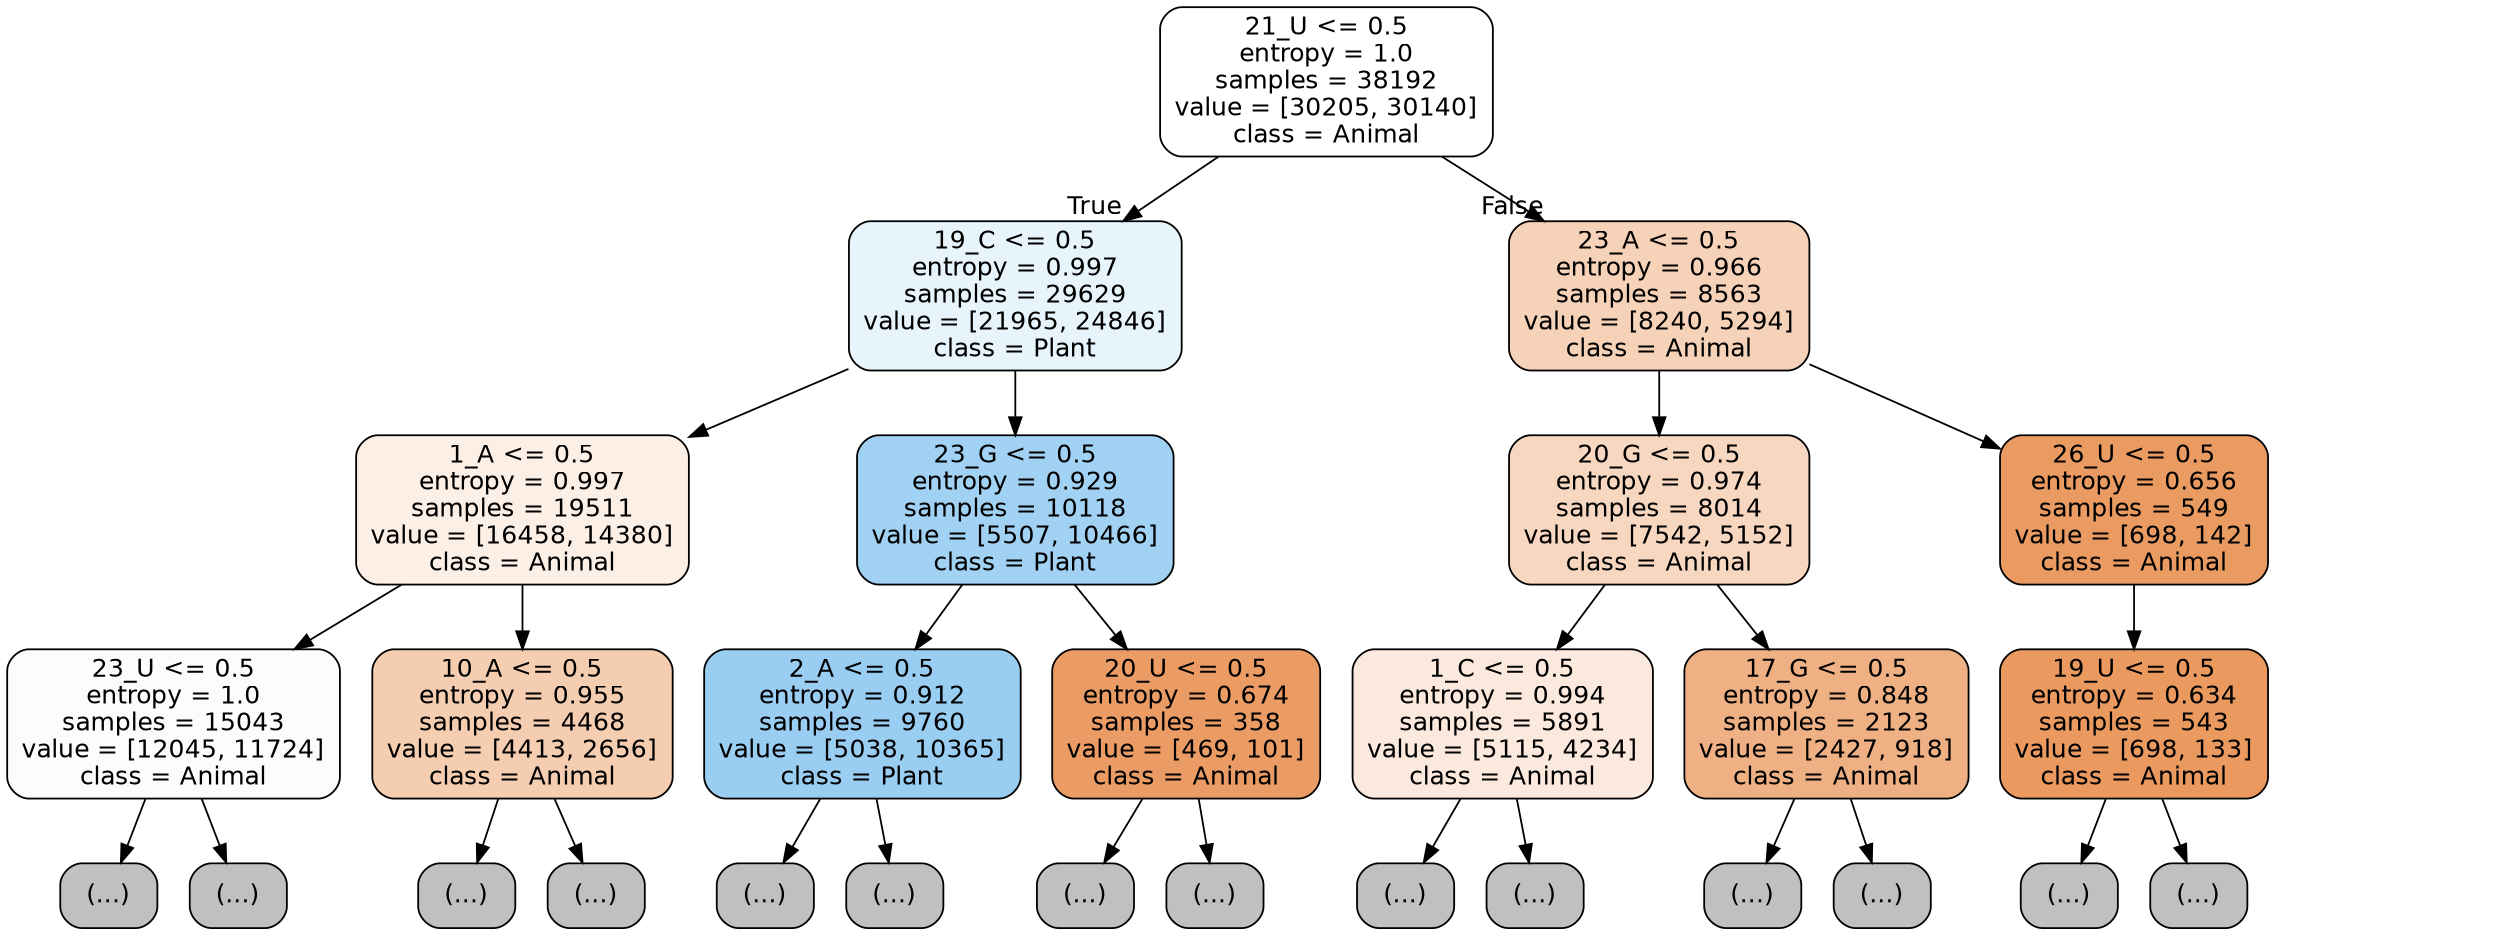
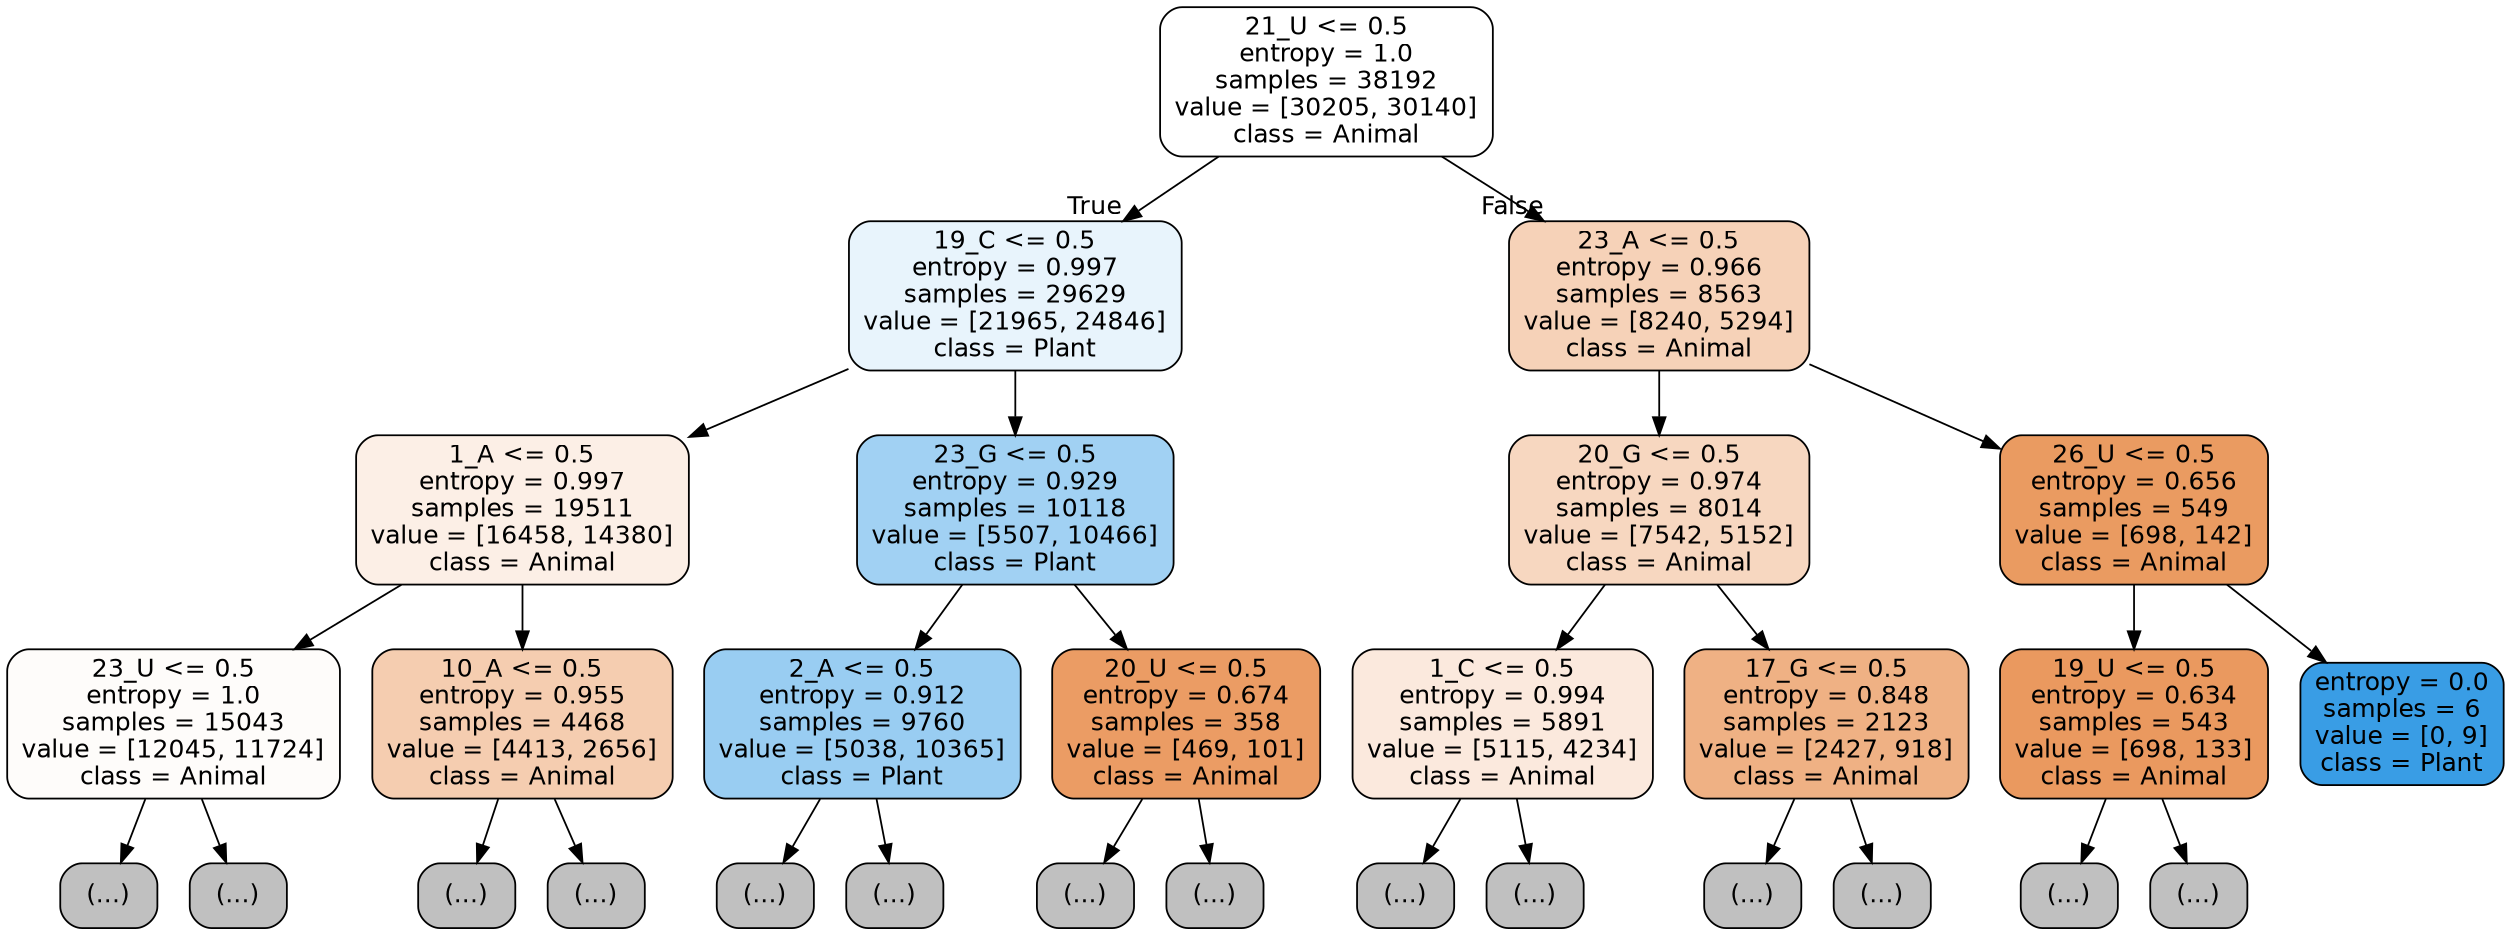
  digraph {
    node [color=black fillcolor="#C0C0C0" fontname=helvetica shape=box style="filled, rounded"]
    edge [fontname=helvetica]
    n1 [fillcolor="#ffffff" label="21_U <= 0.5\nentropy = 1.0\nsamples = 38192\nvalue = [30205, 30140]\nclass = Animal"]
    n2 [fillcolor="#e8f4fc" label="19_C <= 0.5\nentropy = 0.997\nsamples = 29629\nvalue = [21965, 24846]\nclass = Plant"]
    n3 [fillcolor="#f6d2b8" label="23_A <= 0.5\nentropy = 0.966\nsamples = 8563\nvalue = [8240, 5294]\nclass = Animal"]
    n4 [fillcolor="#fcefe6" label="1_A <= 0.5\nentropy = 0.997\nsamples = 19511\nvalue = [16458, 14380]\nclass = Animal"]
    n5 [fillcolor="#a1d1f3" label="23_G <= 0.5\nentropy = 0.929\nsamples = 10118\nvalue = [5507, 10466]\nclass = Plant"]
    n6 [fillcolor="#fefcfa" label="23_U <= 0.5\nentropy = 1.0\nsamples = 15043\nvalue = [12045, 11724]\nclass = Animal"]
    n7 [fillcolor="#f5cdb0" label="10_A <= 0.5\nentropy = 0.955\nsamples = 4468\nvalue = [4413, 2656]\nclass = Animal"]
    n8 [label="(...)"]
    n9 [label="(...)"]
    n10 [label="(...)"]
    n11 [label="(...)"]
    n12 [fillcolor="#99cdf2" label="2_A <= 0.5\nentropy = 0.912\nsamples = 9760\nvalue = [5038, 10365]\nclass = Plant"]
    n13 [fillcolor="#eb9c64" label="20_U <= 0.5\nentropy = 0.674\nsamples = 358\nvalue = [469, 101]\nclass = Animal"]
    n14 [label="(...)"]
    n15 [label="(...)"]
    n16 [label="(...)"]
    n17 [label="(...)"]
    n18 [fillcolor="#f7d7c0" label="20_G <= 0.5\nentropy = 0.974\nsamples = 8014\nvalue = [7542, 5152]\nclass = Animal"]
    n19 [fillcolor="#ea9b61" label="26_U <= 0.5\nentropy = 0.656\nsamples = 549\nvalue = [698, 142]\nclass = Animal"]
    n20 [fillcolor="#fbe9dd" label="1_C <= 0.5\nentropy = 0.994\nsamples = 5891\nvalue = [5115, 4234]\nclass = Animal"]
    n21 [fillcolor="#efb184" label="17_G <= 0.5\nentropy = 0.848\nsamples = 2123\nvalue = [2427, 918]\nclass = Animal"]
    n22 [label="(...)"]
    n23 [label="(...)"]
    n24 [label="(...)"]
    n25 [label="(...)"]
    n26 [fillcolor="#ea995f" label="19_U <= 0.5\nentropy = 0.634\nsamples = 543\nvalue = [698, 133]\nclass = Animal"]
+   n27 [fillcolor="#399de5" label="entropy = 0.0\nsamples = 6\nvalue = [0, 9]\nclass = Plant"]
    n28 [label="(...)"]
    n29 [label="(...)"]
    n1 -> n2 [headlabel=True labelangle=45 labeldistance=2.5]
    n1 -> n3 [headlabel=False labelangle=-45 labeldistance=2.5]
    n2 -> n4
    n2 -> n5
    n3 -> n18
    n3 -> n19
    n4 -> n6
    n4 -> n7
    n5 -> n12
    n5 -> n13
    n6 -> n8
    n6 -> n9
    n7 -> n10
    n7 -> n11
    n12 -> n14
    n12 -> n15
    n13 -> n16
    n13 -> n17
    n18 -> n20
    n18 -> n21
    n19 -> n26
+   n19 -> n27
    n20 -> n22
    n20 -> n23
    n21 -> n24
    n21 -> n25
    n26 -> n28
    n26 -> n29
  }
